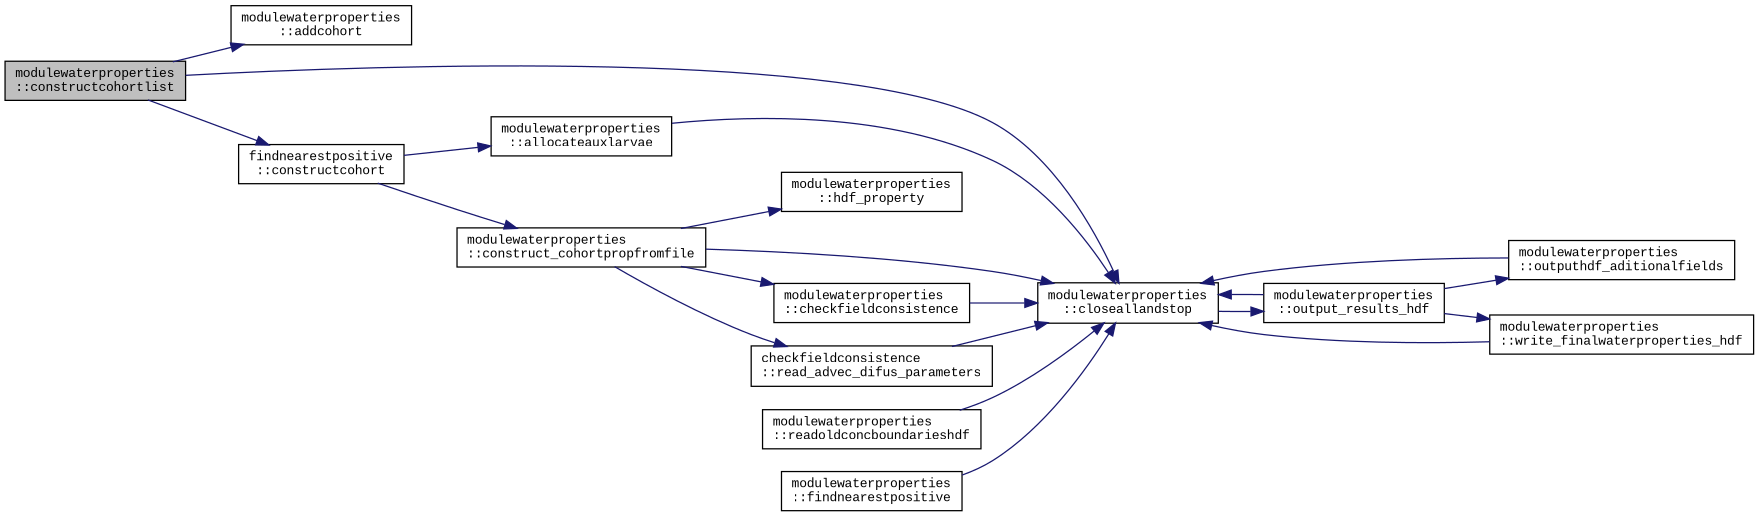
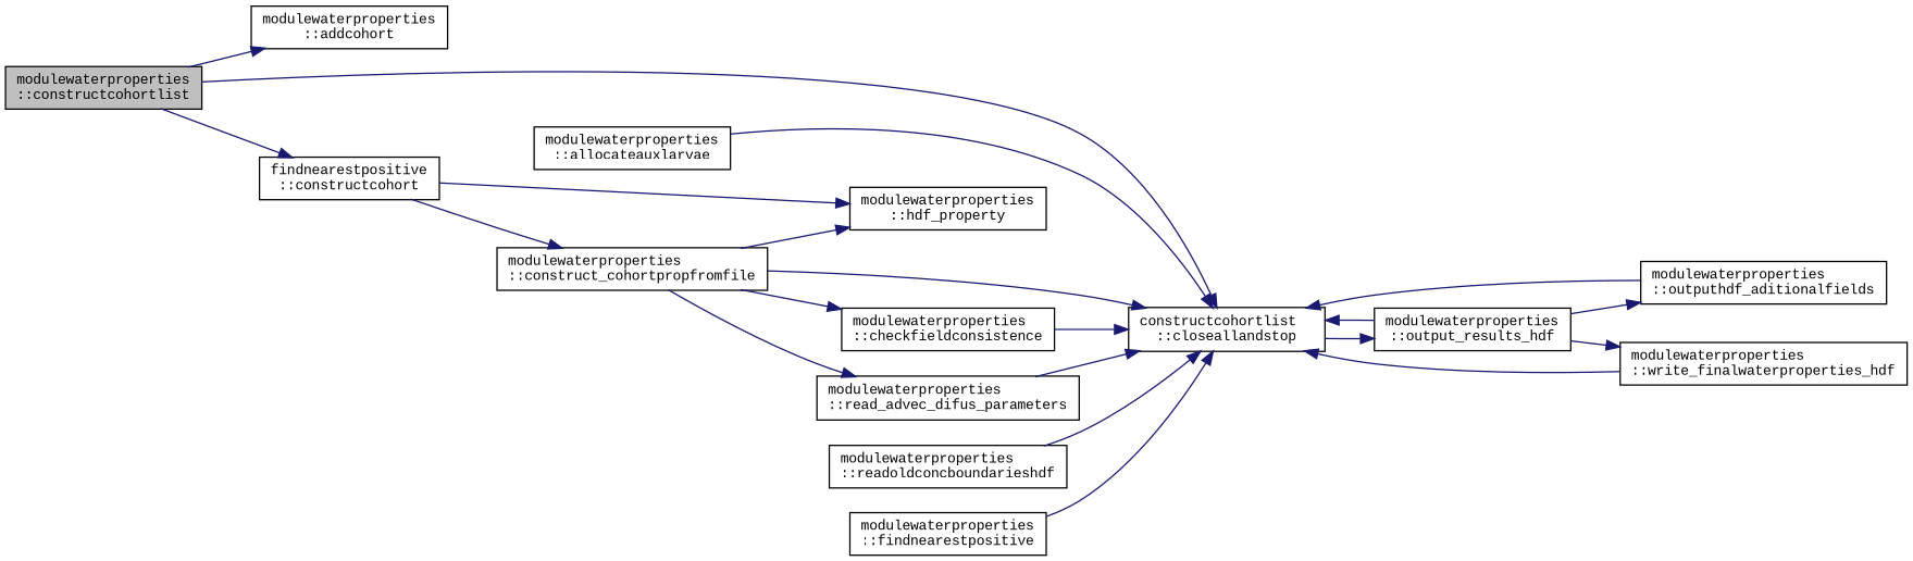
  digraph {
    fontname="Liberation Mono"
    rankdir=LR
    node [color=black fillcolor=white fontname="Liberation Mono" fontsize=10 shape=record style=filled]
    edge [color=midnightblue fontname="Liberation Mono" fontsize=10 labelfontname=Helvetica labelfontsize=10 style=solid]
    n1 [fillcolor=grey75 fontcolor=black height=0.2 label="modulewaterproperties\l::constructcohortlist" width=0.4]
    n2 [height=0.2 label="modulewaterproperties\l::addcohort" width=0.4]
-   n3 [height=0.2 label="modulewaterproperties\l::closeallandstop" width=0.4]
+   n3 [height=0.2 label="constructcohortlist\l::closeallandstop" width=0.4]
    n4 [height=0.2 label="findnearestpositive\l::constructcohort" width=0.4]
    n5 [height=0.2 label="modulewaterproperties\l::output_results_hdf" width=0.4]
    n6 [height=0.2 label="modulewaterproperties\l::allocateauxlarvae" width=0.4]
    n7 [height=0.2 label="modulewaterproperties\l::construct_cohortpropfromfile" width=0.4]
    n8 [height=0.2 label="modulewaterproperties\l::outputhdf_aditionalfields" width=0.4]
    n9 [height=0.2 label="modulewaterproperties\l::write_finalwaterproperties_hdf" width=0.4]
    n10 [height=0.2 label="modulewaterproperties\l::hdf_property" width=0.4]
    n11 [height=0.2 label="modulewaterproperties\l::checkfieldconsistence" width=0.4]
-   n12 [height=0.2 label="checkfieldconsistence\l::read_advec_difus_parameters" width=0.4]
+   n12 [height=0.2 label="modulewaterproperties\l::read_advec_difus_parameters" width=0.4]
    n13 [height=0.2 label="modulewaterproperties\l::readoldconcboundarieshdf" width=0.4]
    n14 [height=0.2 label="modulewaterproperties\l::findnearestpositive" width=0.4]
    n1 -> n2
    n1 -> n3
    n1 -> n4
    n3 -> n5
-   n4 -> n6
+   n4 -> n10
    n4 -> n7
    n5 -> n3
    n5 -> n8
    n5 -> n9
    n6 -> n3
    n7 -> n3
    n7 -> n10
    n7 -> n11
    n7 -> n12
    n8 -> n3
    n9 -> n3
    n11 -> n3
    n12 -> n3
    n13 -> n3
    n14 -> n3
  }
